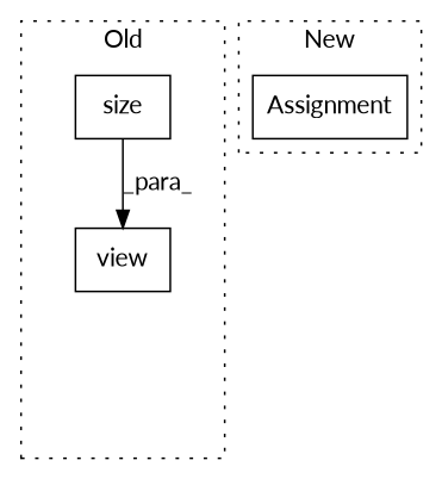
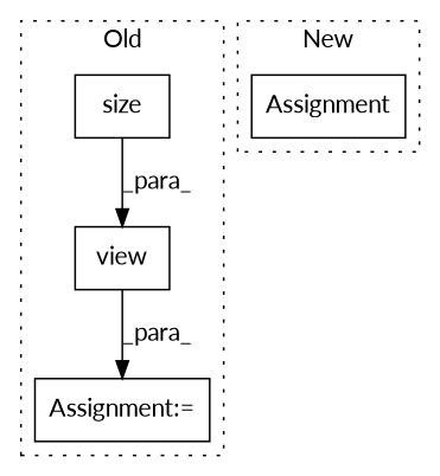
  digraph {
    fontname=Lato
    node [a=32 fontname=Lato l="5,1" shape=box]
    edge [fontname=Lato]
    n1 [label=view s="2731,2758"]
    n2 [label=size s="2748,2754"]
+   n3 [a=7 l=1 label="Assignment:=" s=2718]
    n4 [l="9,1" label=Assignment s="1825,1838"]
    subgraph cluster_1 {
      label=Old
      style=dotted
      n1
      n2
+     n3
    }
    subgraph cluster_2 {
      label=New
      style=dotted
      n4
    }
+   n1 -> n3 [label=_para_]
    n2 -> n1 [label=_para_]
  }
